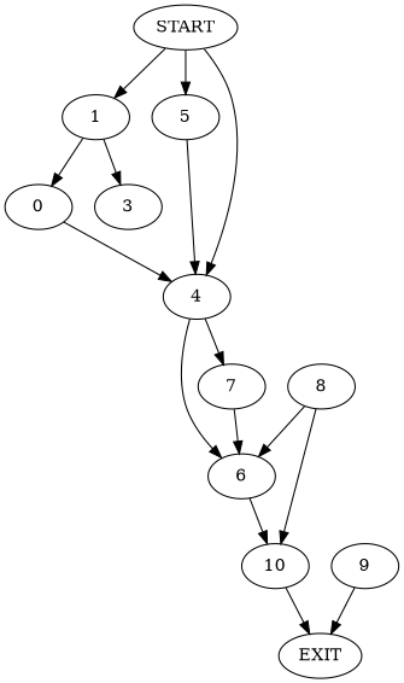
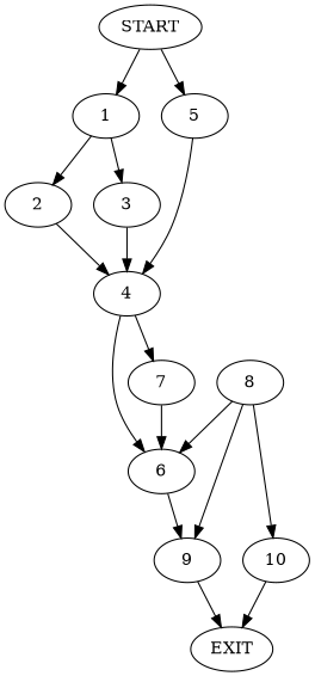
  digraph {
    n1 [label=START]
    1
    5
-   2 [label=0]
+   2
    3
    n6 [label=EXIT]
    4
    6
    7
    9
    8
    10
    n1 -> 1
    n1 -> 5
    1 -> 2
    1 -> 3
    5 -> 4
    2 -> 4
-   n1 -> 4
+   3 -> 4
    4 -> 6
    4 -> 7
-   6 -> 10
+   6 -> 9
    7 -> 6
    9 -> n6
    8 -> 6
+   8 -> 9
    8 -> 10
    10 -> n6
  }
